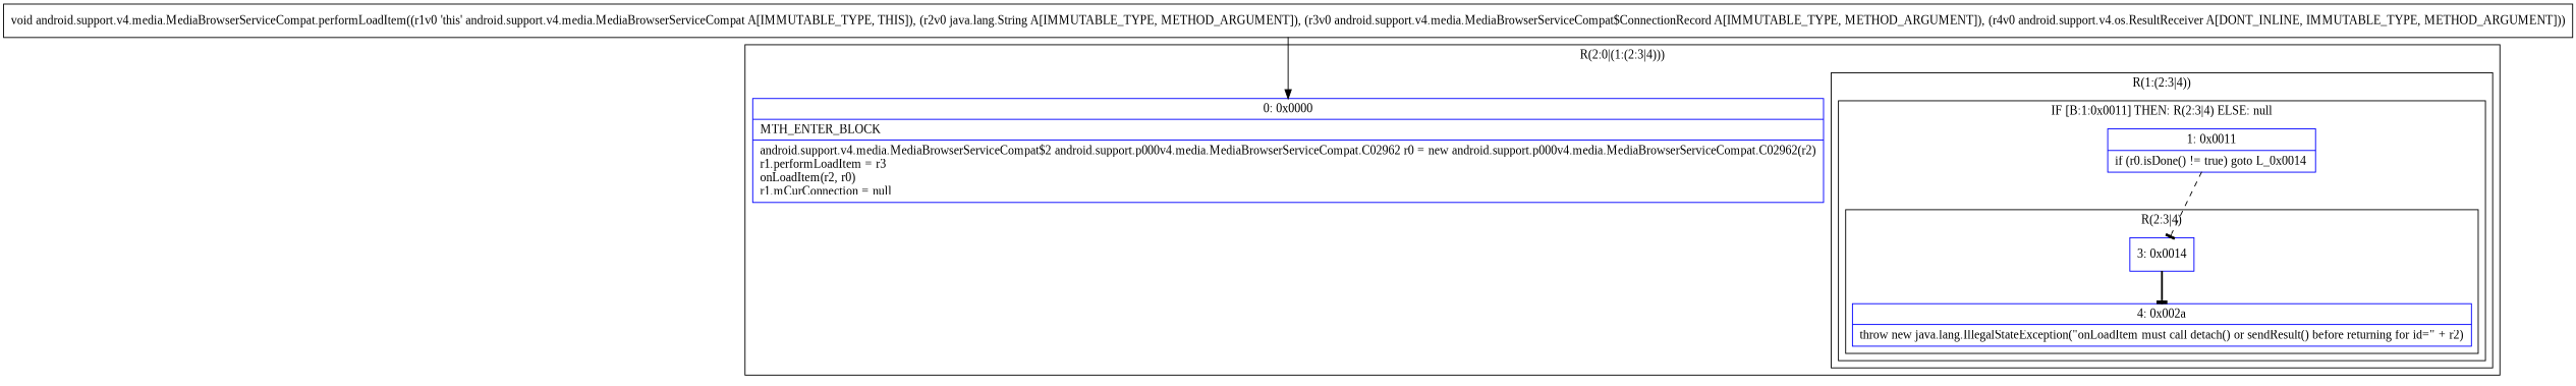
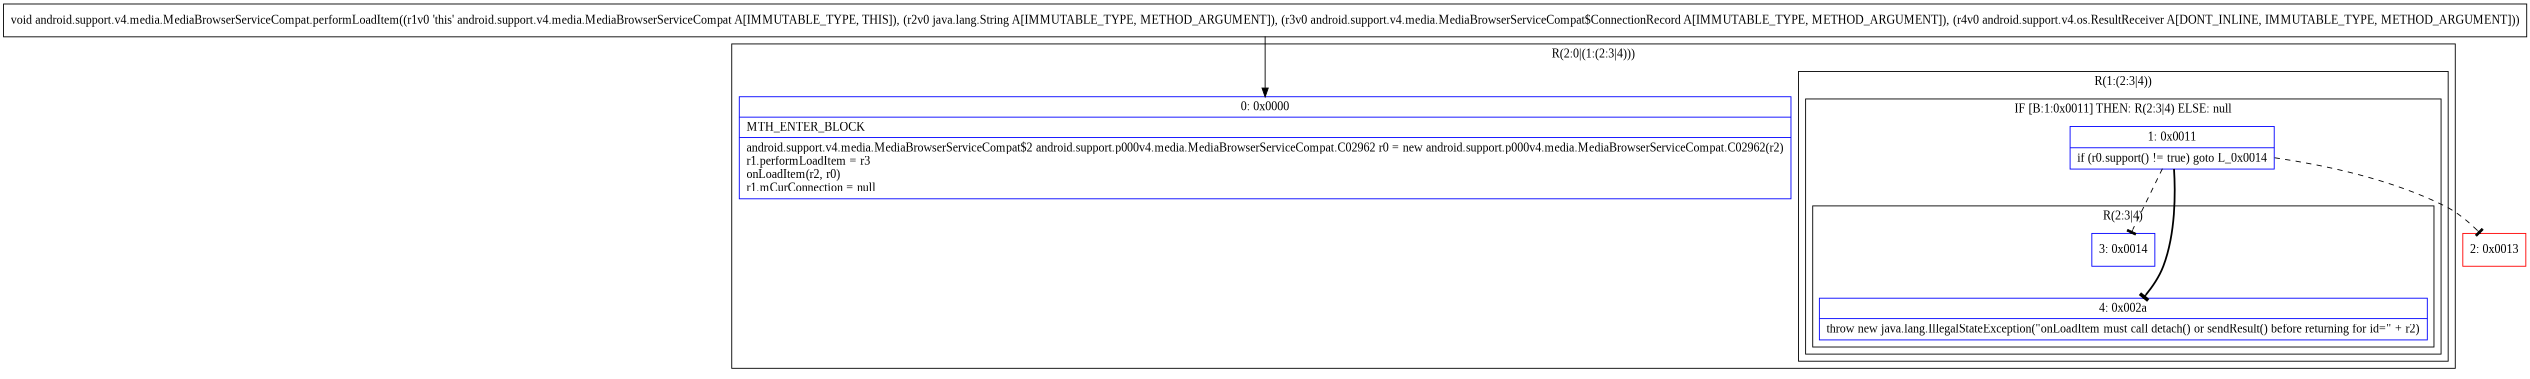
  digraph {
    fontname="Liberation Serif"
    node [color=blue fontname="Liberation Serif" shape=record]
    edge [arrowhead=tee fontname="Liberation Serif" style=dashed]
    n1 [label="{3\:\ 0x0014}"]
    n2 [label="{4\:\ 0x002a|throw new java.lang.IllegalStateException(\"onLoadItem must call detach() or sendResult() before returning for id=\" + r2)\l}"]
-   n3 [label="{1\:\ 0x0011|if (r0.isDone() != true) goto L_0x0014\l}"]
+   n3 [label="{1\:\ 0x0011|if (r0.support() != true) goto L_0x0014\l}"]
    n4 [label="{0\:\ 0x0000|MTH_ENTER_BLOCK\l|android.support.v4.media.MediaBrowserServiceCompat$2 android.support.p000v4.media.MediaBrowserServiceCompat.C02962 r0 = new android.support.p000v4.media.MediaBrowserServiceCompat.C02962(r2)\lr1.performLoadItem = r3\lonLoadItem(r2, r0)\lr1.mCurConnection = null\l}"]
+   n5 [color=red label="{2\:\ 0x0013}"]
    n6 [label="{void android.support.v4.media.MediaBrowserServiceCompat.performLoadItem((r1v0 'this' android.support.v4.media.MediaBrowserServiceCompat A[IMMUTABLE_TYPE, THIS]), (r2v0 java.lang.String A[IMMUTABLE_TYPE, METHOD_ARGUMENT]), (r3v0 android.support.v4.media.MediaBrowserServiceCompat$ConnectionRecord A[IMMUTABLE_TYPE, METHOD_ARGUMENT]), (r4v0 android.support.v4.os.ResultReceiver A[DONT_INLINE, IMMUTABLE_TYPE, METHOD_ARGUMENT])) }" color=""]
    subgraph cluster_1 {
      label="R(2:0|(1:(2:3|4)))"
      n4
      subgraph cluster_2 {
        label="R(1:(2:3|4))"
        subgraph cluster_3 {
          label="IF [B:1:0x0011] THEN: R(2:3|4) ELSE: null"
          n3
          subgraph cluster_4 {
            label="R(2:3|4)"
            n1
            n2
          }
        }
      }
    }
-   n1 -> n2 [style=bold]
+   n3 -> n2 [style=bold]
    n3 -> n1
+   n3 -> n5
    n6 -> n4 [arrowhead=normal style=solid]
  }
